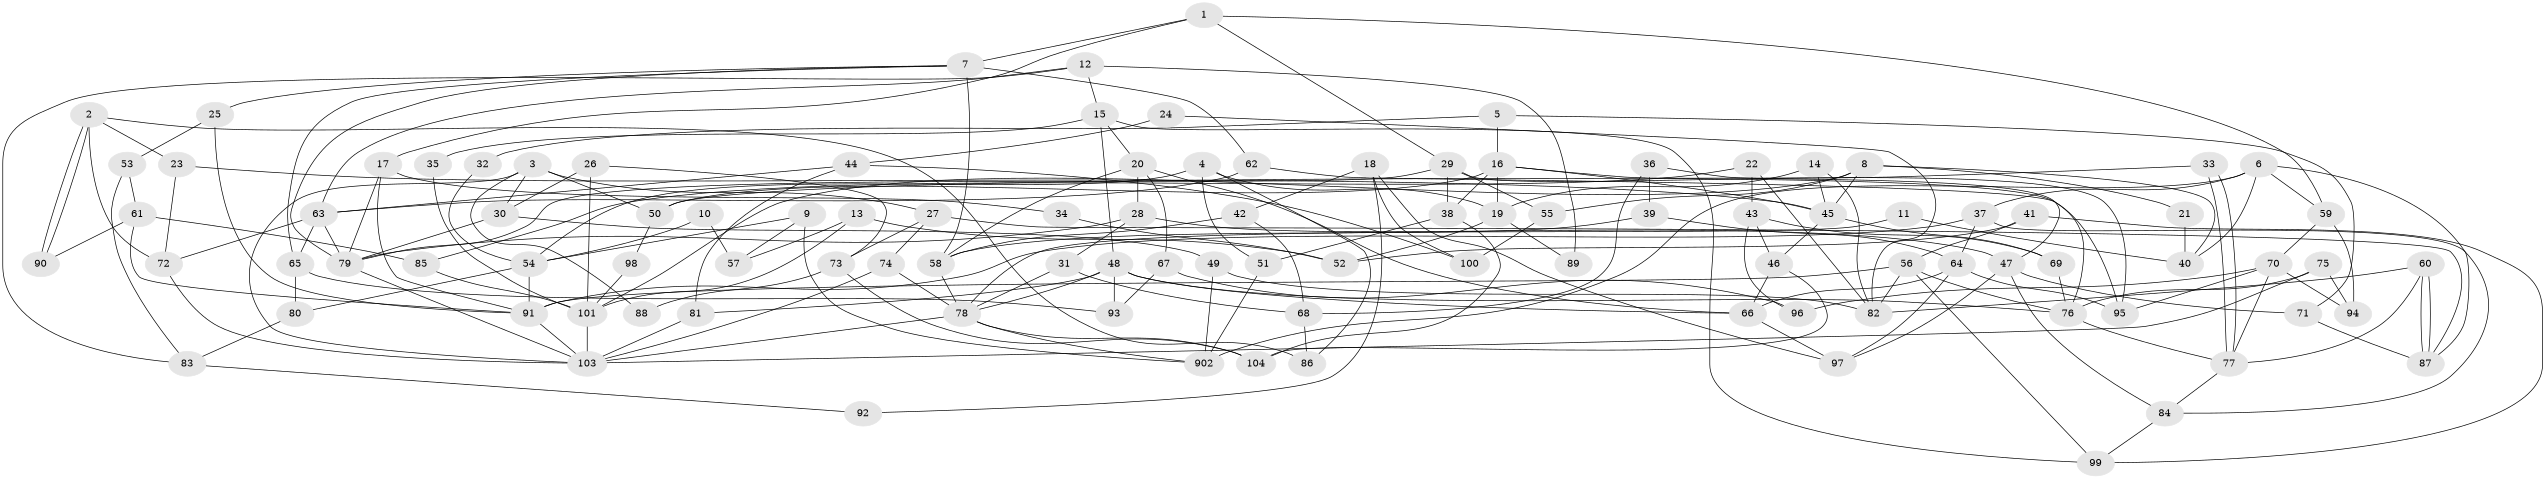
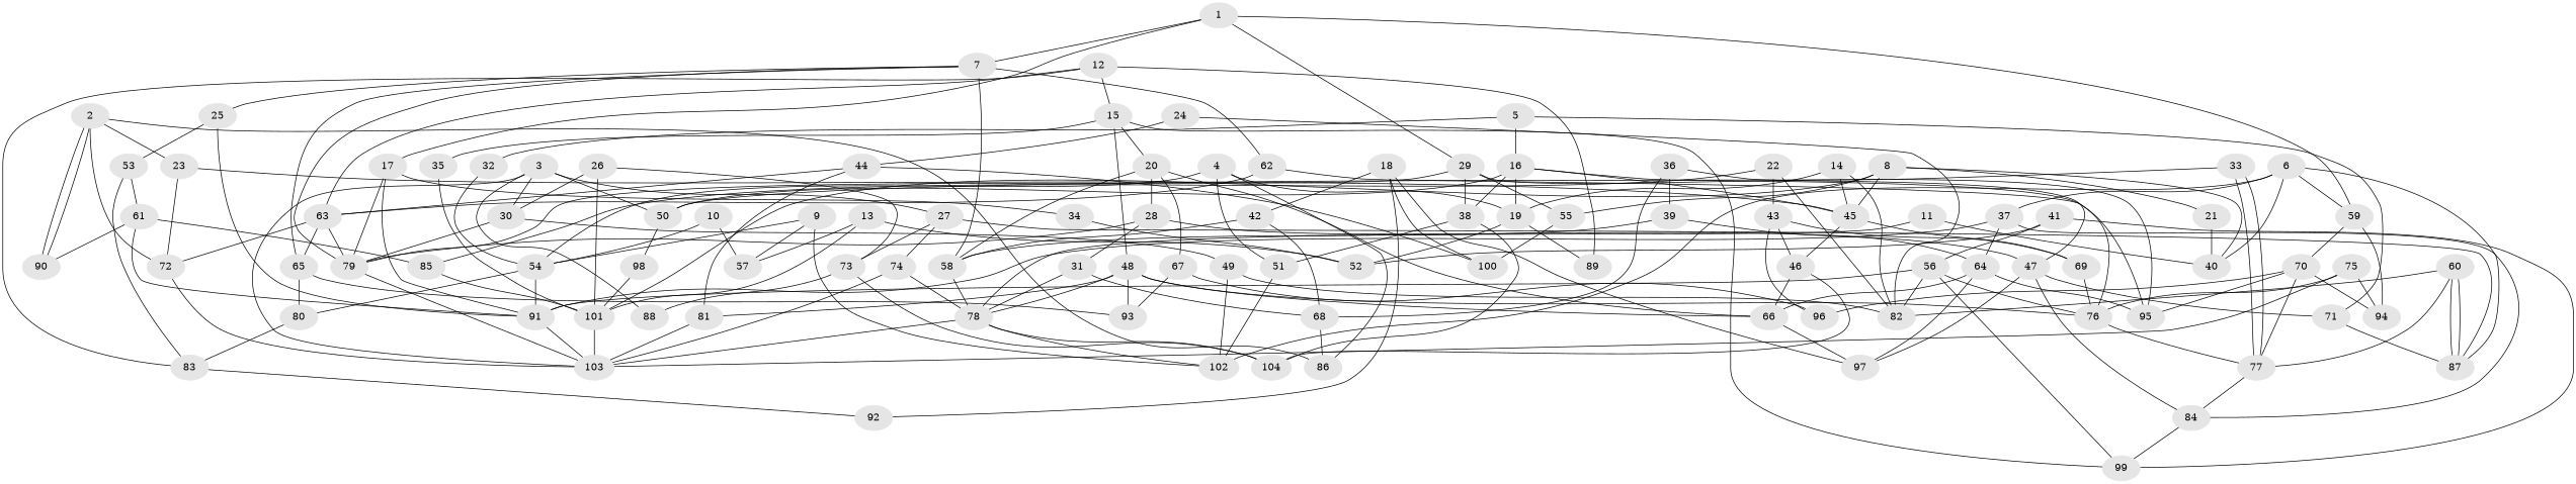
  graph {
    node [color=gray90 style=filled]
    1
    7
    17
    29
    59
    25
    58
    62
    65
    79
    34
    91
    55
    38
    95
    70
    94
    2
    23
    72
    86
    90
    45
    103
    3
    27
    30
    50
    88
    87
    73
    74
    49
    98
    4
    19
    51
    54
    89
    52
-   102 [label=902]
+   102
    80
    5
    16
    32
    71
    76
    6
    37
    40
    64
    84
    53
    78
    63
    93
    8
    21
    101
    46
    69
    100
    9
    57
    10
    11
    104
    12
    15
    83
    20
    35
    48
    99
    92
    13
    14
    82
    28
    66
    67
    81
    77
    18
    42
    97
    68
    31
    47
    96
    22
    43
    85
    24
    44
    61
    26
    33
    36
    39
    41
    56
    60
    75
    1 -- 7
    1 -- 17
    1 -- 29
    1 -- 59
    7 -- 25
    7 -- 58
    7 -- 62
    7 -- 65
    7 -- 79
    17 -- 79
    17 -- 34
    17 -- 91
    29 -- 79
    29 -- 55
    29 -- 38
    29 -- 95
    59 -- 70
    59 -- 94
    25 -- 91
    25 -- 53
    58 -- 78
    62 -- 95
    62 -- 63
    65 -- 80
    65 -- 93
    79 -- 103
    34 -- 52
    91 -- 103
    55 -- 100
    38 -- 51
    38 -- 104
    70 -- 95
    70 -- 94
    70 -- 77
    70 -- 96
    2 -- 23
    2 -- 72
    2 -- 86
    2 -- 90
    2 -- 90
    23 -- 72
    23 -- 45
    72 -- 103
    45 -- 46
    45 -- 69
    3 -- 103
    3 -- 27
    3 -- 30
    3 -- 50
    3 -- 88
    27 -- 87
    27 -- 73
    27 -- 74
    30 -- 79
    30 -- 49
    50 -- 98
    73 -- 88
    73 -- 104
    74 -- 103
    74 -- 78
    49 -- 102
    49 -- 82
    98 -- 101
    4 -- 86
    4 -- 19
    4 -- 51
    4 -- 54
    19 -- 89
    19 -- 52
    51 -- 102
    54 -- 91
    54 -- 80
    80 -- 83
    5 -- 16
    5 -- 32
    5 -- 71
    16 -- 38
    16 -- 45
    16 -- 50
    16 -- 19
    16 -- 76
    32 -- 54
    71 -- 87
    76 -- 77
    6 -- 59
    6 -- 87
    6 -- 102
    6 -- 37
    6 -- 40
    37 -- 91
    37 -- 64
    37 -- 84
    64 -- 95
    64 -- 66
    64 -- 97
    84 -- 99
    53 -- 83
    53 -- 61
    78 -- 103
    78 -- 102
    78 -- 104
    63 -- 65
    63 -- 79
    63 -- 72
    8 -- 55
    8 -- 45
    8 -- 40
    8 -- 21
    8 -- 101
    21 -- 40
    101 -- 103
    46 -- 104
    46 -- 66
    69 -- 76
    9 -- 54
    9 -- 102
    9 -- 57
    10 -- 54
    10 -- 57
    11 -- 40
    11 -- 78
    12 -- 89
    12 -- 63
    12 -- 15
    12 -- 83
    15 -- 20
    15 -- 35
    15 -- 48
    15 -- 99
    83 -- 92
    20 -- 58
    20 -- 28
    20 -- 66
    20 -- 67
    35 -- 101
    48 -- 76
    48 -- 78
    48 -- 93
    48 -- 66
    48 -- 81
    13 -- 52
    13 -- 101
    13 -- 57
    14 -- 45
    14 -- 19
    14 -- 82
    28 -- 79
    28 -- 31
    28 -- 47
    66 -- 97
    67 -- 93
    67 -- 96
    81 -- 103
    77 -- 84
    18 -- 100
    18 -- 92
    18 -- 42
    18 -- 97
    42 -- 58
    42 -- 68
    68 -- 86
    31 -- 78
    31 -- 68
    47 -- 71
    47 -- 84
    47 -- 97
    22 -- 82
    22 -- 43
    22 -- 85
    43 -- 46
    43 -- 69
    43 -- 96
    85 -- 101
    24 -- 82
    24 -- 44
    44 -- 63
    44 -- 100
    44 -- 81
    61 -- 91
    61 -- 90
    61 -- 85
    26 -- 30
    26 -- 73
    26 -- 101
    33 -- 50
    33 -- 77
    33 -- 77
    36 -- 68
    36 -- 47
    36 -- 39
    39 -- 58
    39 -- 64
    41 -- 52
    41 -- 99
    41 -- 56
    56 -- 91
    56 -- 76
    56 -- 99
    56 -- 82
    60 -- 87
    60 -- 87
    60 -- 82
    60 -- 77
    75 -- 94
    75 -- 103
    75 -- 76
  }
